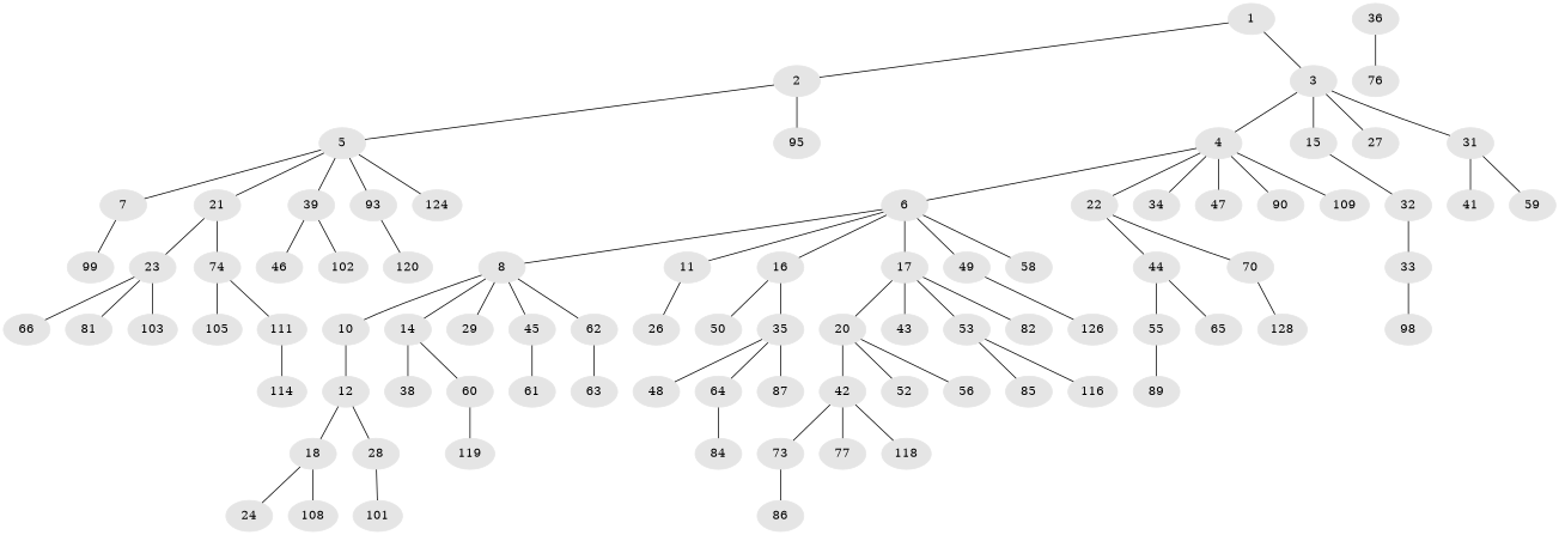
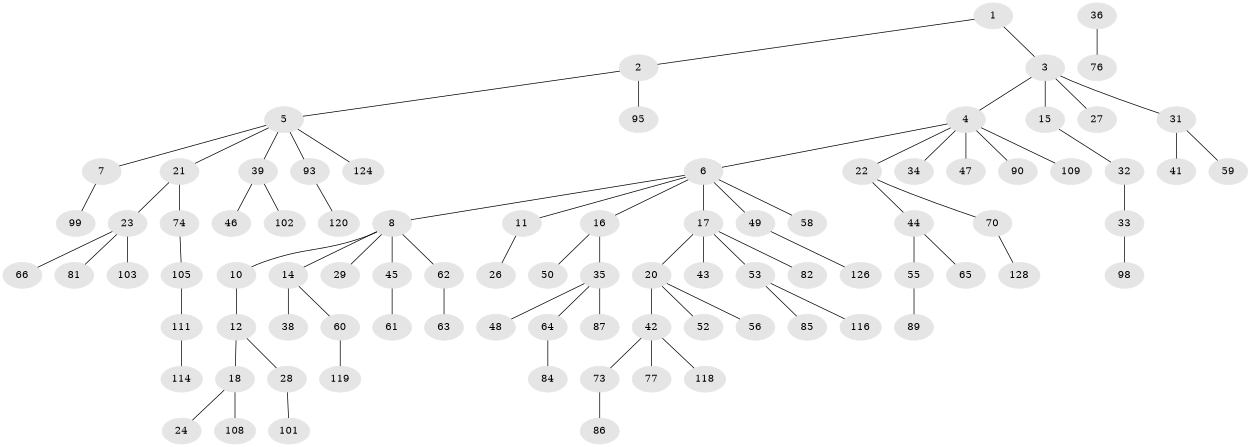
  graph {
    node [color=gray90 style=filled]
    1 [super="+94"]
    2 [super="+75"]
    3 [super="+68"]
    5 [super="+96"]
    95 [super="+117"]
    4 [super="+121"]
    15
    27 [super="+122"]
    31 [super="+40"]
    7 [super="+51"]
    21 [super="+97"]
    39 [super="+107"]
    93
    124
    6 [super="+37"]
    22
    34
    47 [super="+123"]
    90
    109
    32 [super="+127"]
    41
    59
    8 [super="+9"]
    11 [super="+88"]
    16 [super="+30"]
    17 [super="+25"]
    49 [super="+113"]
    58 [super="+67"]
    44 [super="+54"]
    70 [super="+78"]
    99
    23 [super="+100"]
    74 [super="+92"]
    46
    102
    120
    10 [super="+19"]
    14
    29 [super="+112"]
    45
    62
    26
    50
    35 [super="+71"]
    20 [super="+130"]
    43
    53 [super="+115"]
    82 [super="+91"]
    126
    12 [super="+13"]
    38
    60 [super="+79"]
    61
    63 [super="+125"]
    18 [super="+69"]
    28 [super="+106"]
    24
    108
    101
    119
    33 [super="+80"]
    48
    64
    87
    42 [super="+57"]
    52 [super="+110"]
    56 [super="+129"]
    85
    116
    73
    77 [super="+104"]
    118
    66
    81
    103
    105
    111
    55 [super="+72"]
    65
    128
    98
    36 [super="+83"]
    76
    84
    86
    89
    114
    1 -- 2
    1 -- 3
    2 -- 5
    2 -- 95
    3 -- 4
    3 -- 15
    3 -- 27
    3 -- 31
    5 -- 7
    5 -- 21
    5 -- 39
    5 -- 93
    5 -- 124
    4 -- 6
    4 -- 22
    4 -- 34
    4 -- 47
    4 -- 90
    4 -- 109
    15 -- 32
    31 -- 41
    31 -- 59
    7 -- 99
    21 -- 23
    21 -- 74
    39 -- 46
    39 -- 102
    93 -- 120
    6 -- 8
    6 -- 11
    6 -- 16
    6 -- 17
    6 -- 49
    6 -- 58
    22 -- 44
    22 -- 70
    32 -- 33
    8 -- 10
    8 -- 14
    8 -- 29
    8 -- 45
    8 -- 62
    11 -- 26
    16 -- 50
    16 -- 35
    17 -- 20
    17 -- 43
    17 -- 53
    17 -- 82
    49 -- 126
    44 -- 55
    44 -- 65
    70 -- 128
    23 -- 66
    23 -- 81
    23 -- 103
    74 -- 105
-   74 -- 111
+   105 -- 111
    10 -- 12
    14 -- 38
    14 -- 60
    45 -- 61
    62 -- 63
    35 -- 48
    35 -- 64
    35 -- 87
    20 -- 42
    20 -- 52
    20 -- 56
    53 -- 85
    53 -- 116
    12 -- 18
    12 -- 28
    60 -- 119
    18 -- 24
    18 -- 108
    28 -- 101
    33 -- 98
    64 -- 84
    42 -- 73
    42 -- 77
    42 -- 118
    73 -- 86
    111 -- 114
    55 -- 89
    36 -- 76
  }
